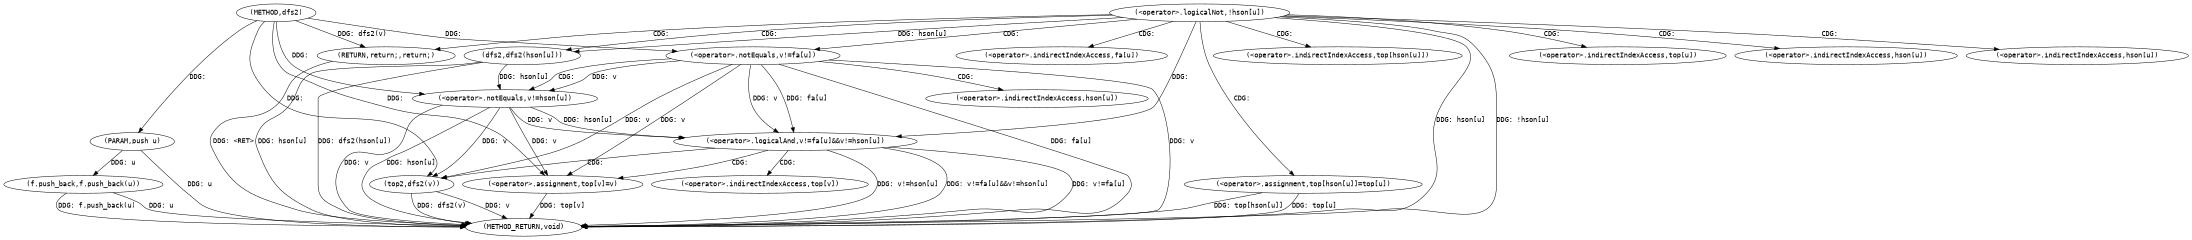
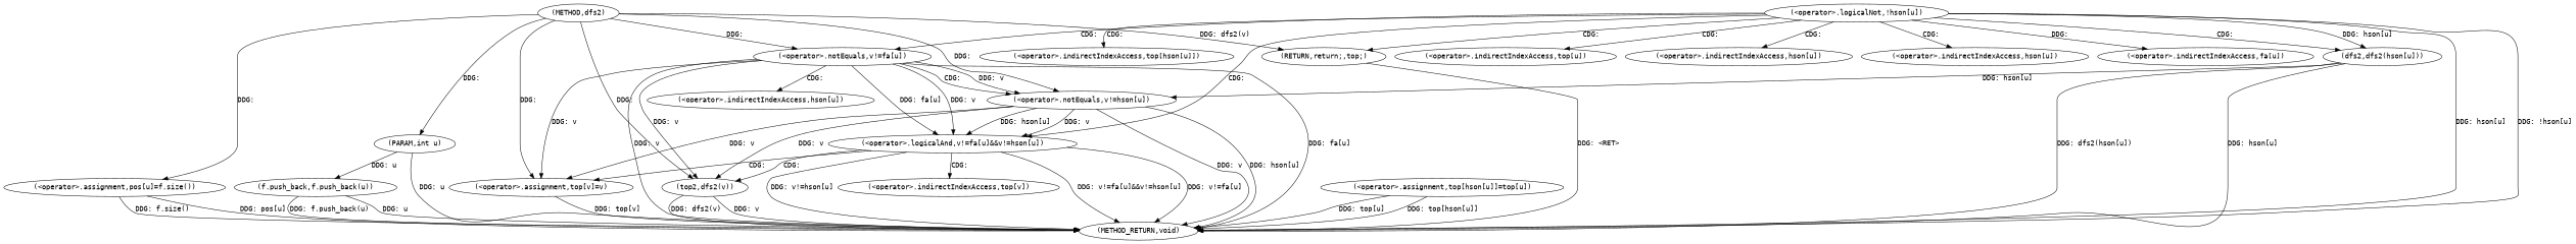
  digraph {
    fontname="DejaVu Sans Mono"
    node [fontname="DejaVu Sans Mono"]
    edge [fontname="DejaVu Sans Mono"]
    n1 [label="(METHOD,dfs2)"]
-   n2 [label="(PARAM,push u)"]
-   n4 [label="(RETURN,return;,return;)"]
+   n2 [label="(PARAM,int u)"]
+   n3 [label="(<operator>.assignment,pos[u]=f.size())"]
+   n4 [label="(RETURN,return;,top;)"]
    n5 [label="(<operator>.assignment,top[v]=v)"]
    n6 [label="(top2,dfs2(v))"]
    n7 [label="(<operator>.notEquals,v!=fa[u])"]
    n8 [label="(<operator>.notEquals,v!=hson[u])"]
    n9 [label="(f.push_back,f.push_back(u))"]
    n10 [label="(METHOD_RETURN,void)"]
    n11 [label="(<operator>.logicalAnd,v!=fa[u]&&v!=hson[u])"]
    n12 [label="(<operator>.indirectIndexAccess,hson[u])"]
    n13 [label="(<operator>.assignment,top[hson[u]]=top[u])"]
    n14 [label="(dfs2,dfs2(hson[u]))"]
    n15 [label="(<operator>.logicalNot,!hson[u])"]
    n16 [label="(<operator>.indirectIndexAccess,top[hson[u]])"]
    n17 [label="(<operator>.indirectIndexAccess,top[u])"]
    n18 [label="(<operator>.indirectIndexAccess,hson[u])"]
    n19 [label="(<operator>.indirectIndexAccess,hson[u])"]
    n20 [label="(<operator>.indirectIndexAccess,fa[u])"]
    n21 [label="(<operator>.indirectIndexAccess,top[v])"]
    n1 -> n2 [label="DDG: "]
+   n1 -> n3 [label="DDG: "]
    n1 -> n4 [label="DDG: dfs2(v)"]
    n1 -> n5 [label="DDG: "]
    n1 -> n6 [label="DDG: "]
    n1 -> n7 [label="DDG: "]
    n1 -> n8 [label="DDG: "]
    n2 -> n9 [label="DDG: u"]
    n2 -> n10 [label="DDG: u"]
+   n3 -> n10 [label="DDG: pos[u]"]
+   n3 -> n10 [label="DDG: f.size()"]
    n4 -> n10 [label="DDG: <RET>"]
    n5 -> n10 [label="DDG: top[v]"]
    n6 -> n10 [label="DDG: v"]
    n6 -> n10 [label="DDG: dfs2(v)"]
    n7 -> n5 [label="DDG: v"]
    n7 -> n6 [label="DDG: v"]
    n7 -> n8 [label="DDG: v"]
    n7 -> n8 [label="CDG: "]
    n7 -> n10 [label="DDG: v"]
    n7 -> n10 [label="DDG: fa[u]"]
    n7 -> n11 [label="DDG: fa[u]"]
    n7 -> n11 [label="DDG: v"]
    n7 -> n12 [label="CDG: "]
    n8 -> n5 [label="DDG: v"]
    n8 -> n6 [label="DDG: v"]
    n8 -> n10 [label="DDG: v"]
    n8 -> n10 [label="DDG: hson[u]"]
    n8 -> n11 [label="DDG: v"]
    n8 -> n11 [label="DDG: hson[u]"]
    n9 -> n10 [label="DDG: u"]
    n9 -> n10 [label="DDG: f.push_back(u)"]
    n11 -> n5 [label="CDG: "]
    n11 -> n6 [label="CDG: "]
    n11 -> n10 [label="DDG: v!=fa[u]"]
    n11 -> n10 [label="DDG: v!=hson[u]"]
    n11 -> n10 [label="DDG: v!=fa[u]&&v!=hson[u]"]
    n11 -> n21 [label="CDG: "]
    n13 -> n10 [label="DDG: top[hson[u]]"]
    n13 -> n10 [label="DDG: top[u]"]
    n14 -> n8 [label="DDG: hson[u]"]
    n14 -> n10 [label="DDG: hson[u]"]
    n14 -> n10 [label="DDG: dfs2(hson[u])"]
    n15 -> n4 [label="CDG: "]
    n15 -> n7 [label="CDG: "]
    n15 -> n10 [label="DDG: hson[u]"]
    n15 -> n10 [label="DDG: !hson[u]"]
-   n15 -> n11 [label="DDG: "]
-   n15 -> n13 [label="CDG: "]
+   n15 -> n11 [label="CDG: "]
    n15 -> n14 [label="DDG: hson[u]"]
    n15 -> n14 [label="CDG: "]
    n15 -> n16 [label="CDG: "]
    n15 -> n17 [label="CDG: "]
    n15 -> n18 [label="CDG: "]
    n15 -> n19 [label="CDG: "]
-   n15 -> n20 [label="CDG: "]
+   n15 -> n20 [label="DDG: "]
  }
